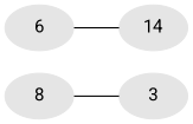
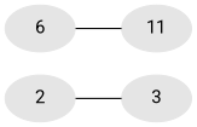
  graph {
    fontname=Roboto
    rankdir=LR
    node [color=gray90 fontname=Roboto style=filled]
    edge [fontname=Roboto]
-   2 [super="+1+5+7" label=8]
+   2 [super="+1+5+7"]
    3 [super="+19+20"]
    6 [super="+5+10"]
-   11 [super="+13+14+15" label=14]
+   11 [super="+13+14+15"]
    2 -- 3
    6 -- 11
  }
